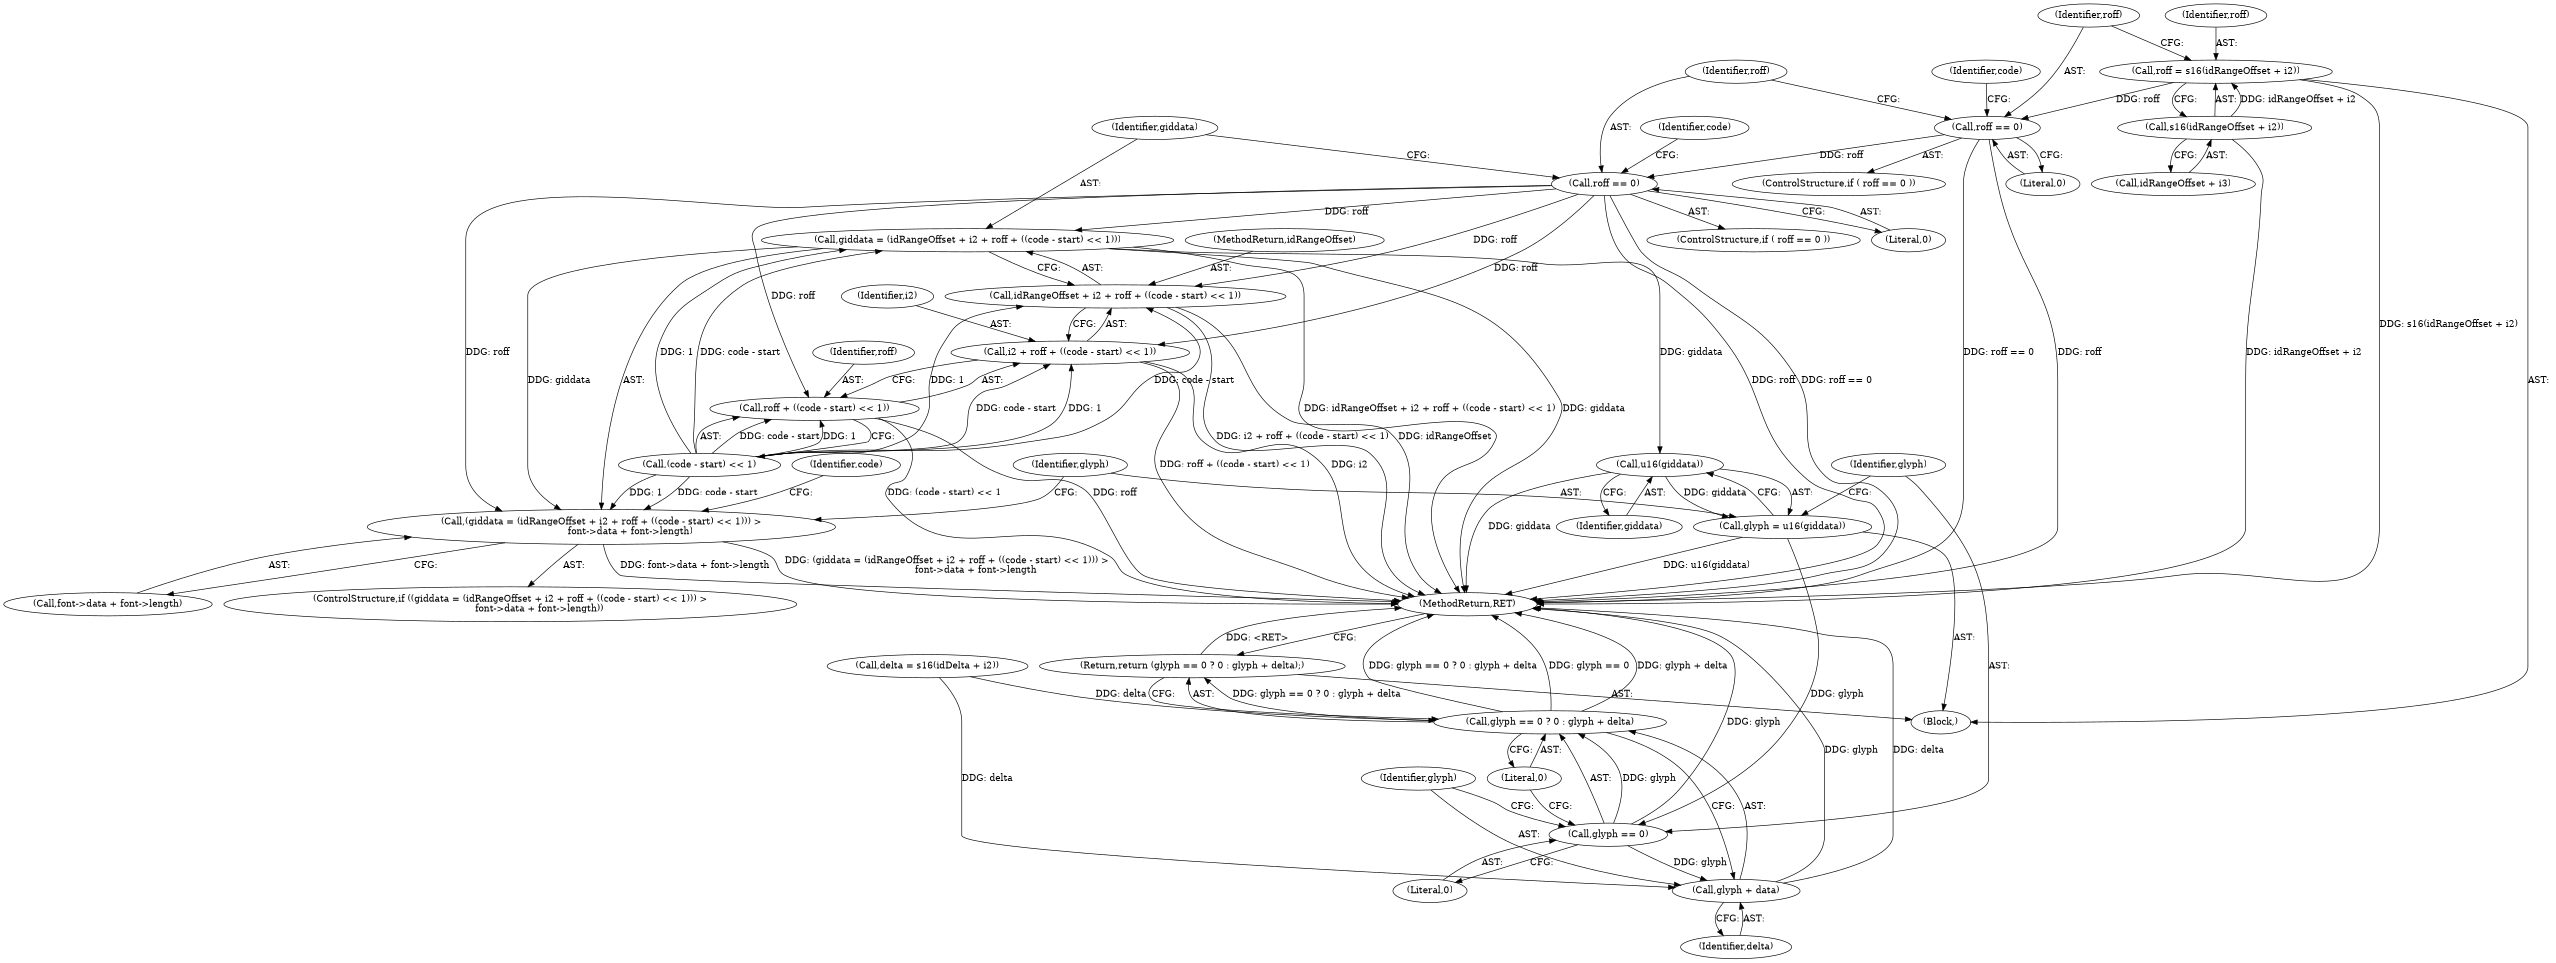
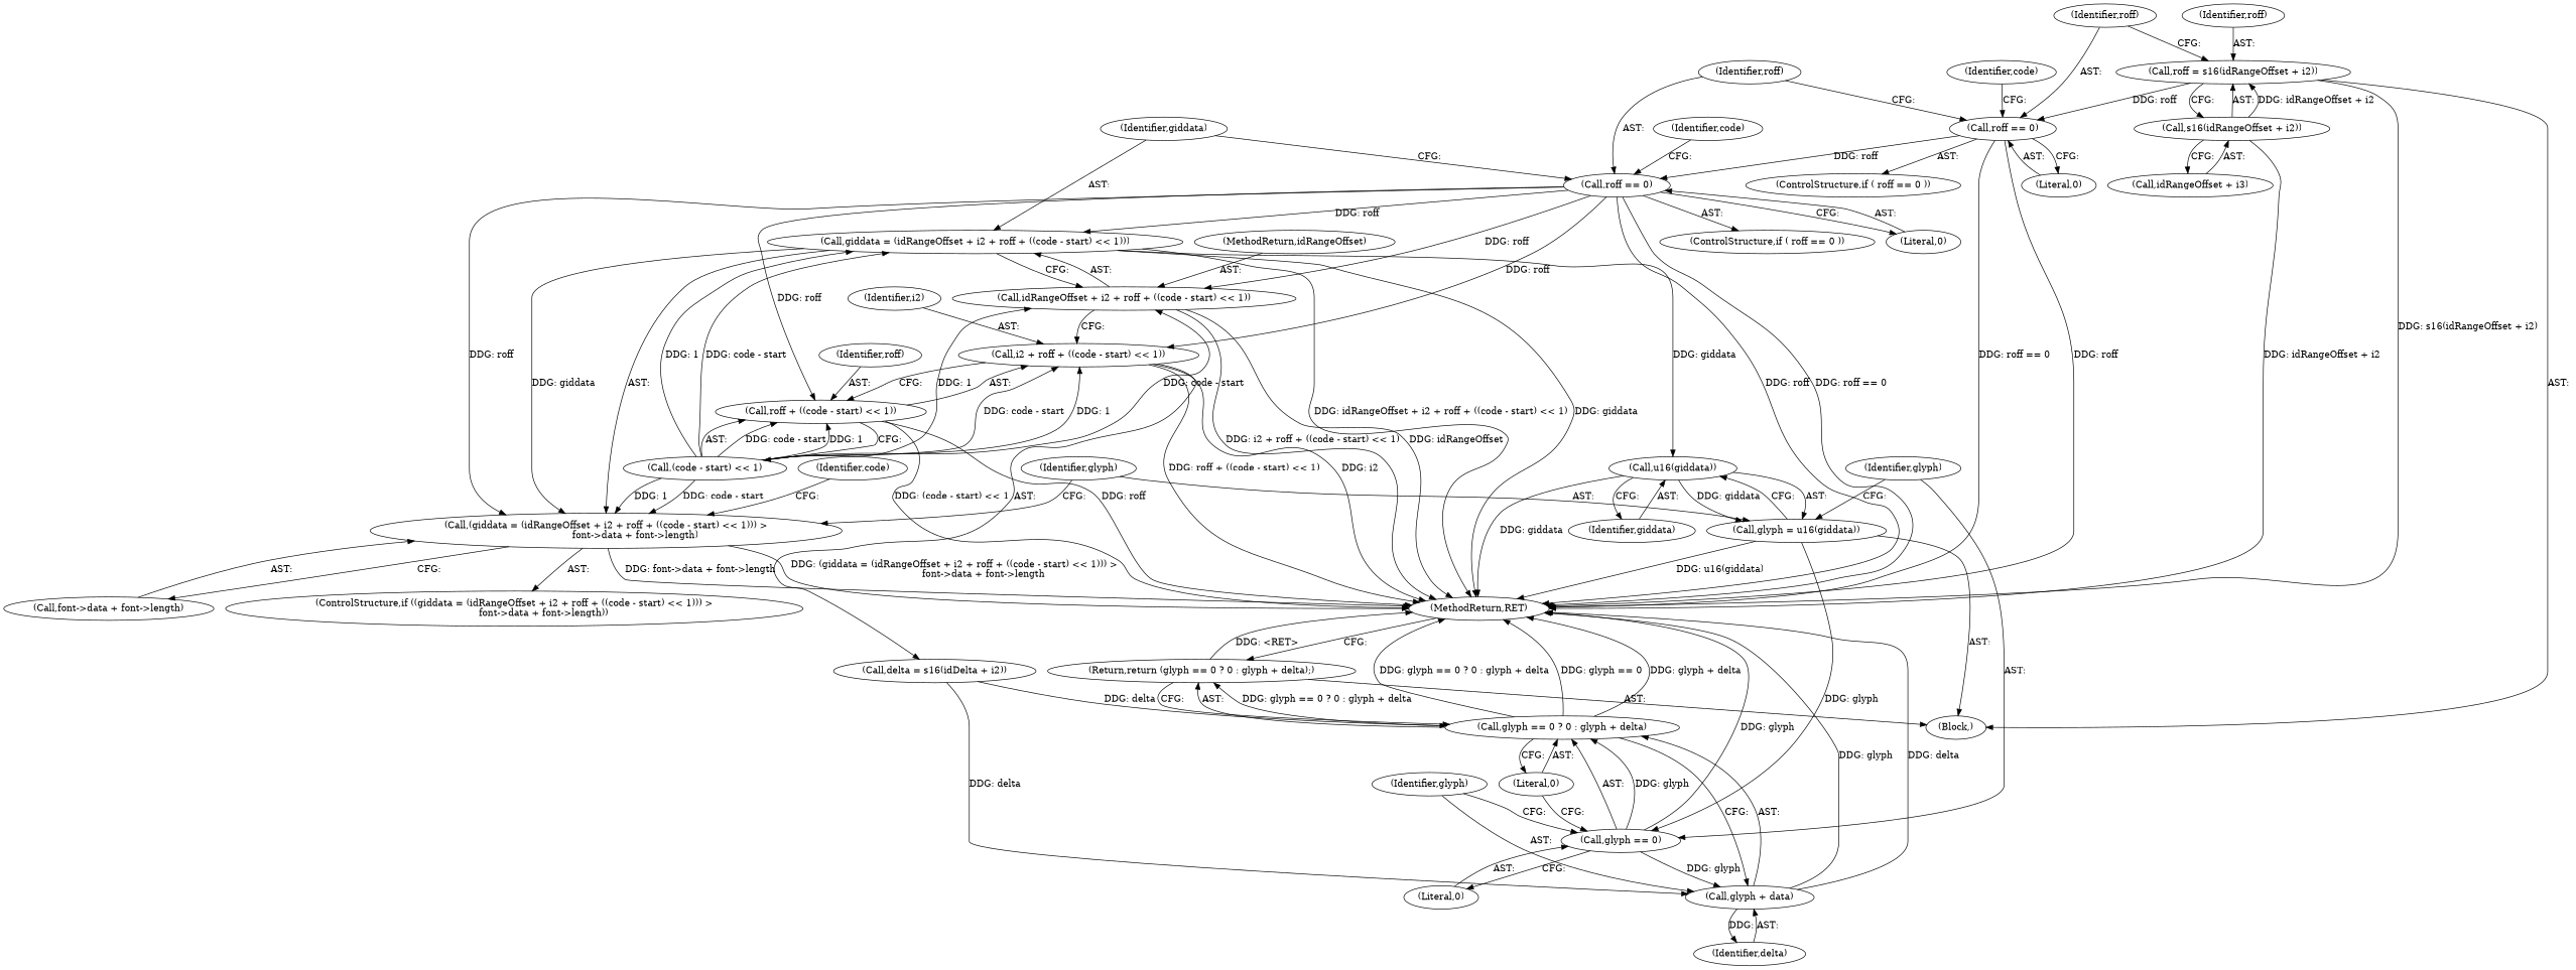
  digraph {
    n1 [label="(Call,roff = s16(idRangeOffset + i2))"]
    n2 [label="(Call,s16(idRangeOffset + i2))"]
    n3 [label="(Call,roff == 0)"]
    n4 [label="(MethodReturn,RET)"]
    n5 [label="(Block,)"]
    n6 [label="(Call,idRangeOffset + i3)"]
    n7 [label="(Call,roff == 0)"]
    n8 [label="(Literal,0)"]
    n9 [label="(ControlStructure,if ( roff == 0 ))"]
    n10 [label="(Return,return (glyph == 0 ? 0 : glyph + delta);)"]
    n11 [label="(Call,(giddata = (idRangeOffset + i2 + roff + ((code - start) << 1))) >\n                    font->data + font->length)"]
    n12 [label="(Call,giddata = (idRangeOffset + i2 + roff + ((code - start) << 1)))"]
    n13 [label="(Call,idRangeOffset + i2 + roff + ((code - start) << 1))"]
    n14 [label="(Call,i2 + roff + ((code - start) << 1))"]
    n15 [label="(Call,roff + ((code - start) << 1))"]
    n16 [label="(ControlStructure,if ( roff == 0 ))"]
    n17 [label="(Literal,0)"]
    n18 [label="(ControlStructure,if ((giddata = (idRangeOffset + i2 + roff + ((code - start) << 1))) >\n                    font->data + font->length))"]
    n19 [label="(Call,font->data + font->length)"]
    n20 [label="(Call,u16(giddata))"]
    n21 [label="(Call,(code - start) << 1)"]
    n22 [label="(Call,glyph = u16(giddata))"]
    n23 [label="(Identifier,giddata)"]
    n24 [label="(Call,glyph == 0)"]
    n25 [label="(Call,glyph == 0 ? 0 : glyph + delta)"]
    n26 [label="(Call,glyph + data)"]
    n27 [label="(Literal,0)"]
    n28 [label="(Literal,0)"]
    n29 [label="(Identifier,delta)"]
    n30 [label="(Identifier,giddata)"]
    n31 [label="(Identifier,glyph)"]
    n32 [label="(Identifier,code)"]
    n33 [label="(Call,delta = s16(idDelta + i2))"]
    n34 [label="(Identifier,roff)"]
    n35 [label="(Identifier,i2)"]
    n36 [label="(Identifier,roff)"]
    n37 [label="(Identifier,roff)"]
    n38 [label="(Identifier,glyph)"]
    n39 [label="(Identifier,roff)"]
    n40 [label="(MethodReturn,idRangeOffset)"]
    n41 [label="(Identifier,code)"]
    n42 [label="(Identifier,code)"]
    n43 [label="(Identifier,glyph)"]
    n1 -> n2 [label="CFG: "]
    n1 -> n3 [label="DDG: roff"]
    n1 -> n4 [label="DDG: s16(idRangeOffset + i2)"]
    n1 -> n5 [label="AST: "]
    n2 -> n1 [label="AST: "]
    n2 -> n1 [label="DDG: idRangeOffset + i2"]
    n2 -> n4 [label="DDG: idRangeOffset + i2"]
    n2 -> n6 [label="CFG: "]
    n3 -> n4 [label="DDG: roff == 0"]
    n3 -> n4 [label="DDG: roff"]
    n3 -> n7 [label="DDG: roff"]
    n3 -> n8 [label="CFG: "]
    n3 -> n9 [label="AST: "]
    n4 -> n10 [label="CFG: "]
    n6 -> n2 [label="AST: "]
    n7 -> n4 [label="DDG: roff"]
    n7 -> n4 [label="DDG: roff == 0"]
    n7 -> n11 [label="DDG: roff"]
    n7 -> n12 [label="DDG: roff"]
    n7 -> n13 [label="DDG: roff"]
    n7 -> n14 [label="DDG: roff"]
    n7 -> n15 [label="DDG: roff"]
    n7 -> n16 [label="AST: "]
    n7 -> n17 [label="CFG: "]
    n8 -> n3 [label="AST: "]
    n10 -> n4 [label="DDG: <RET>"]
    n10 -> n5 [label="AST: "]
    n10 -> n25 [label="CFG: "]
    n11 -> n4 [label="DDG: font->data + font->length"]
    n11 -> n4 [label="DDG: (giddata = (idRangeOffset + i2 + roff + ((code - start) << 1))) >\n                    font->data + font->length"]
    n11 -> n18 [label="AST: "]
    n11 -> n19 [label="CFG: "]
    n12 -> n4 [label="DDG: giddata"]
    n12 -> n4 [label="DDG: idRangeOffset + i2 + roff + ((code - start) << 1)"]
    n12 -> n11 [label="AST: "]
    n12 -> n11 [label="DDG: giddata"]
    n12 -> n13 [label="CFG: "]
    n12 -> n20 [label="DDG: giddata"]
    n13 -> n4 [label="DDG: i2 + roff + ((code - start) << 1)"]
    n13 -> n4 [label="DDG: idRangeOffset"]
    n13 -> n12 [label="AST: "]
    n13 -> n14 [label="CFG: "]
    n14 -> n4 [label="DDG: roff + ((code - start) << 1)"]
    n14 -> n4 [label="DDG: i2"]
-   n14 -> n13 [label="AST: "]
+   n14 -> n33 [label="AST: "]
    n14 -> n15 [label="CFG: "]
    n15 -> n4 [label="DDG: roff"]
    n15 -> n4 [label="DDG: (code - start) << 1"]
    n15 -> n14 [label="AST: "]
    n15 -> n21 [label="CFG: "]
    n17 -> n7 [label="AST: "]
    n19 -> n11 [label="AST: "]
    n20 -> n4 [label="DDG: giddata"]
    n20 -> n22 [label="AST: "]
    n20 -> n22 [label="DDG: giddata"]
    n20 -> n23 [label="CFG: "]
    n21 -> n11 [label="DDG: code - start"]
    n21 -> n11 [label="DDG: 1"]
    n21 -> n12 [label="DDG: code - start"]
    n21 -> n12 [label="DDG: 1"]
    n21 -> n13 [label="DDG: code - start"]
    n21 -> n13 [label="DDG: 1"]
    n21 -> n14 [label="DDG: code - start"]
    n21 -> n14 [label="DDG: 1"]
    n21 -> n15 [label="AST: "]
    n21 -> n15 [label="DDG: code - start"]
    n21 -> n15 [label="DDG: 1"]
    n22 -> n4 [label="DDG: u16(giddata)"]
    n22 -> n5 [label="AST: "]
    n22 -> n20 [label="CFG: "]
    n22 -> n24 [label="DDG: glyph"]
    n23 -> n20 [label="AST: "]
    n24 -> n4 [label="DDG: glyph"]
    n24 -> n25 [label="AST: "]
    n24 -> n25 [label="DDG: glyph"]
    n24 -> n26 [label="DDG: glyph"]
    n24 -> n27 [label="CFG: "]
    n25 -> n4 [label="DDG: glyph == 0"]
    n25 -> n4 [label="DDG: glyph + delta"]
    n25 -> n4 [label="DDG: glyph == 0 ? 0 : glyph + delta"]
    n25 -> n10 [label="AST: "]
    n25 -> n10 [label="DDG: glyph == 0 ? 0 : glyph + delta"]
    n25 -> n26 [label="CFG: "]
    n25 -> n28 [label="CFG: "]
    n26 -> n4 [label="DDG: delta"]
    n26 -> n4 [label="DDG: glyph"]
    n26 -> n25 [label="AST: "]
-   n26 -> n29 [label="CFG: "]
+   n26 -> n29 [label="DDG: "]
    n27 -> n24 [label="AST: "]
    n28 -> n24 [label="CFG: "]
    n28 -> n25 [label="AST: "]
    n29 -> n26 [label="AST: "]
    n30 -> n7 [label="CFG: "]
    n30 -> n12 [label="AST: "]
    n31 -> n24 [label="CFG: "]
    n31 -> n26 [label="AST: "]
    n32 -> n3 [label="CFG: "]
    n33 -> n25 [label="DDG: delta"]
    n33 -> n26 [label="DDG: delta"]
    n34 -> n15 [label="AST: "]
    n35 -> n14 [label="AST: "]
    n36 -> n3 [label="CFG: "]
    n36 -> n7 [label="AST: "]
    n37 -> n1 [label="CFG: "]
    n37 -> n3 [label="AST: "]
    n38 -> n22 [label="CFG: "]
    n38 -> n24 [label="AST: "]
    n39 -> n1 [label="AST: "]
    n40 -> n13 [label="AST: "]
    n41 -> n7 [label="CFG: "]
    n42 -> n11 [label="CFG: "]
    n43 -> n11 [label="CFG: "]
    n43 -> n22 [label="AST: "]
  }
